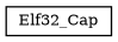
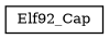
  digraph {
    rankdir=TB
    fontname="DejaVu Serif"
-   n1 [color=black fillcolor=white fontname="DejaVu Serif" fontsize=10 height=0.2 label=Elf32_Cap shape=record style=filled width=0.4]
+   n1 [color=black fillcolor=white fontname="DejaVu Serif" fontsize=10 height=0.2 label=Elf92_Cap shape=record style=filled width=0.4]
  }
